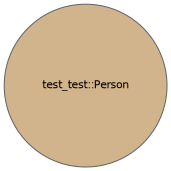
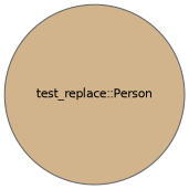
  digraph {
    rankdir=LR
-   n1 [color=gray40 fillcolor=tan fontname=Helvetica fontsize=10 height=0.2 label="test_test::Person" shape=circle style=filled width=0.4]
+   n1 [color=gray40 fillcolor=tan fontname=Helvetica fontsize=10 height=0.2 label="test_replace::Person" shape=circle style=filled width=0.4]
  }
